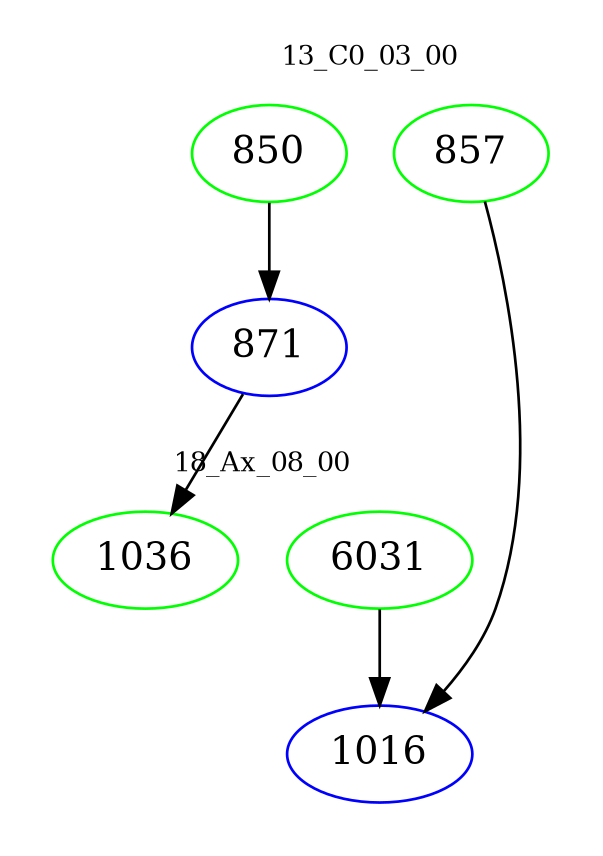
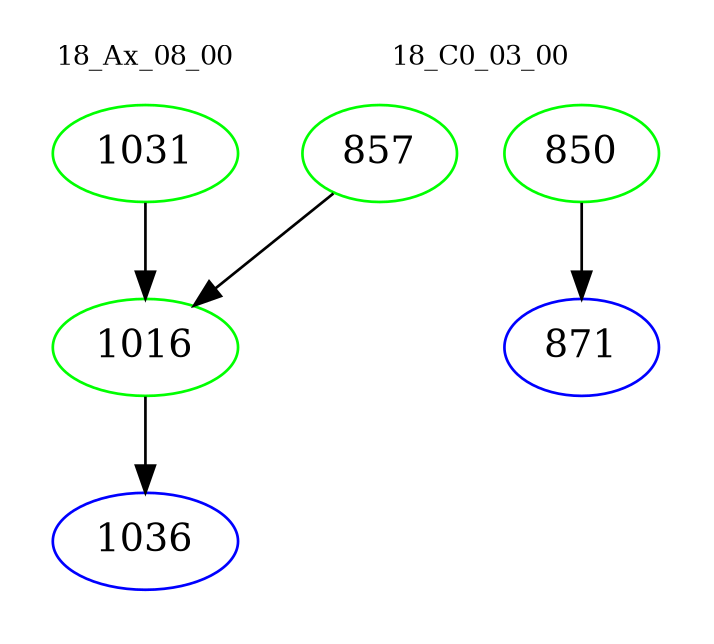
  digraph {
    node [color=green]
    edge [color=black]
-   n1 [label=6031]
-   n2 [color=blue label=1016]
-   n3 [label=1036]
+   n1 [label=1031]
+   n2 [label=1016]
+   n3 [color=blue label=1036]
    n4 [label=857]
    n5 [label=850]
    n6 [color=blue label=871]
    subgraph cluster_1 {
      color=white
      fontsize=10
      label="18_Ax_08_00"
      n1
      n2
      n3
    }
    subgraph cluster_2 {
      color=white
      fontsize=10
-     label="13_C0_03_00"
+     label="18_C0_03_00"
      n4
      n5
      n6
    }
    n1 -> n2
-   n6 -> n3
+   n2 -> n3
    n4 -> n2
    n5 -> n6
  }
